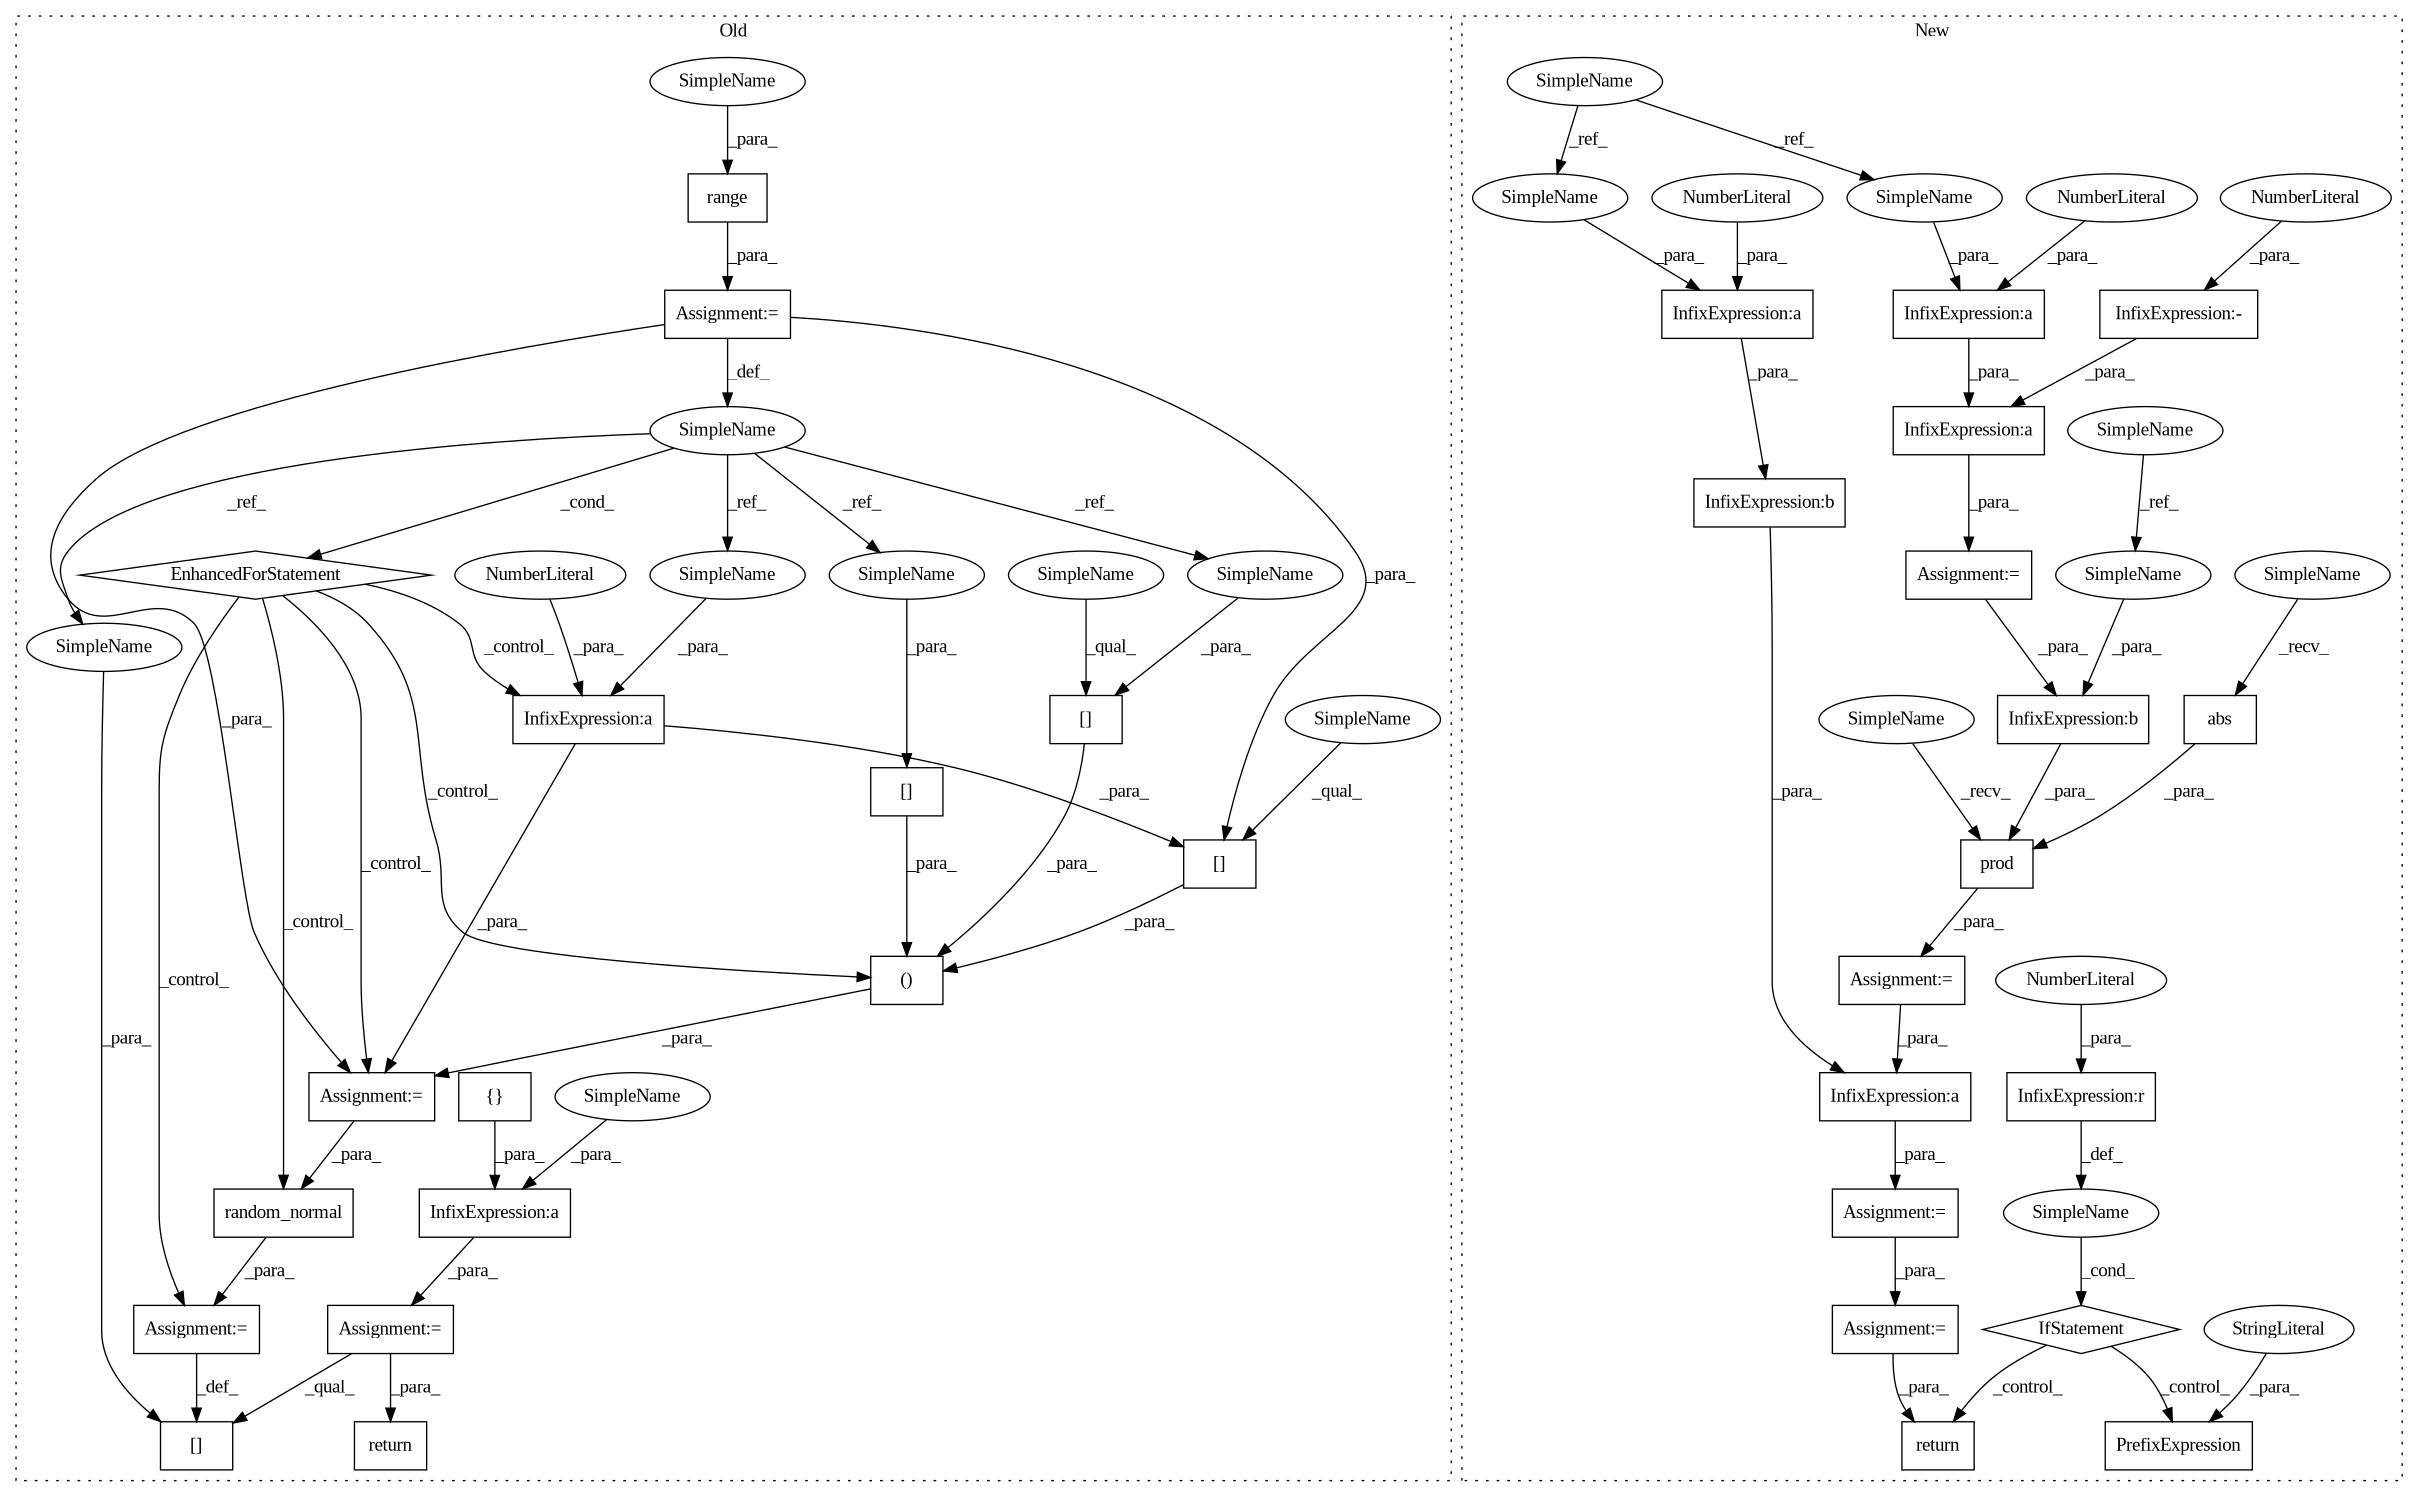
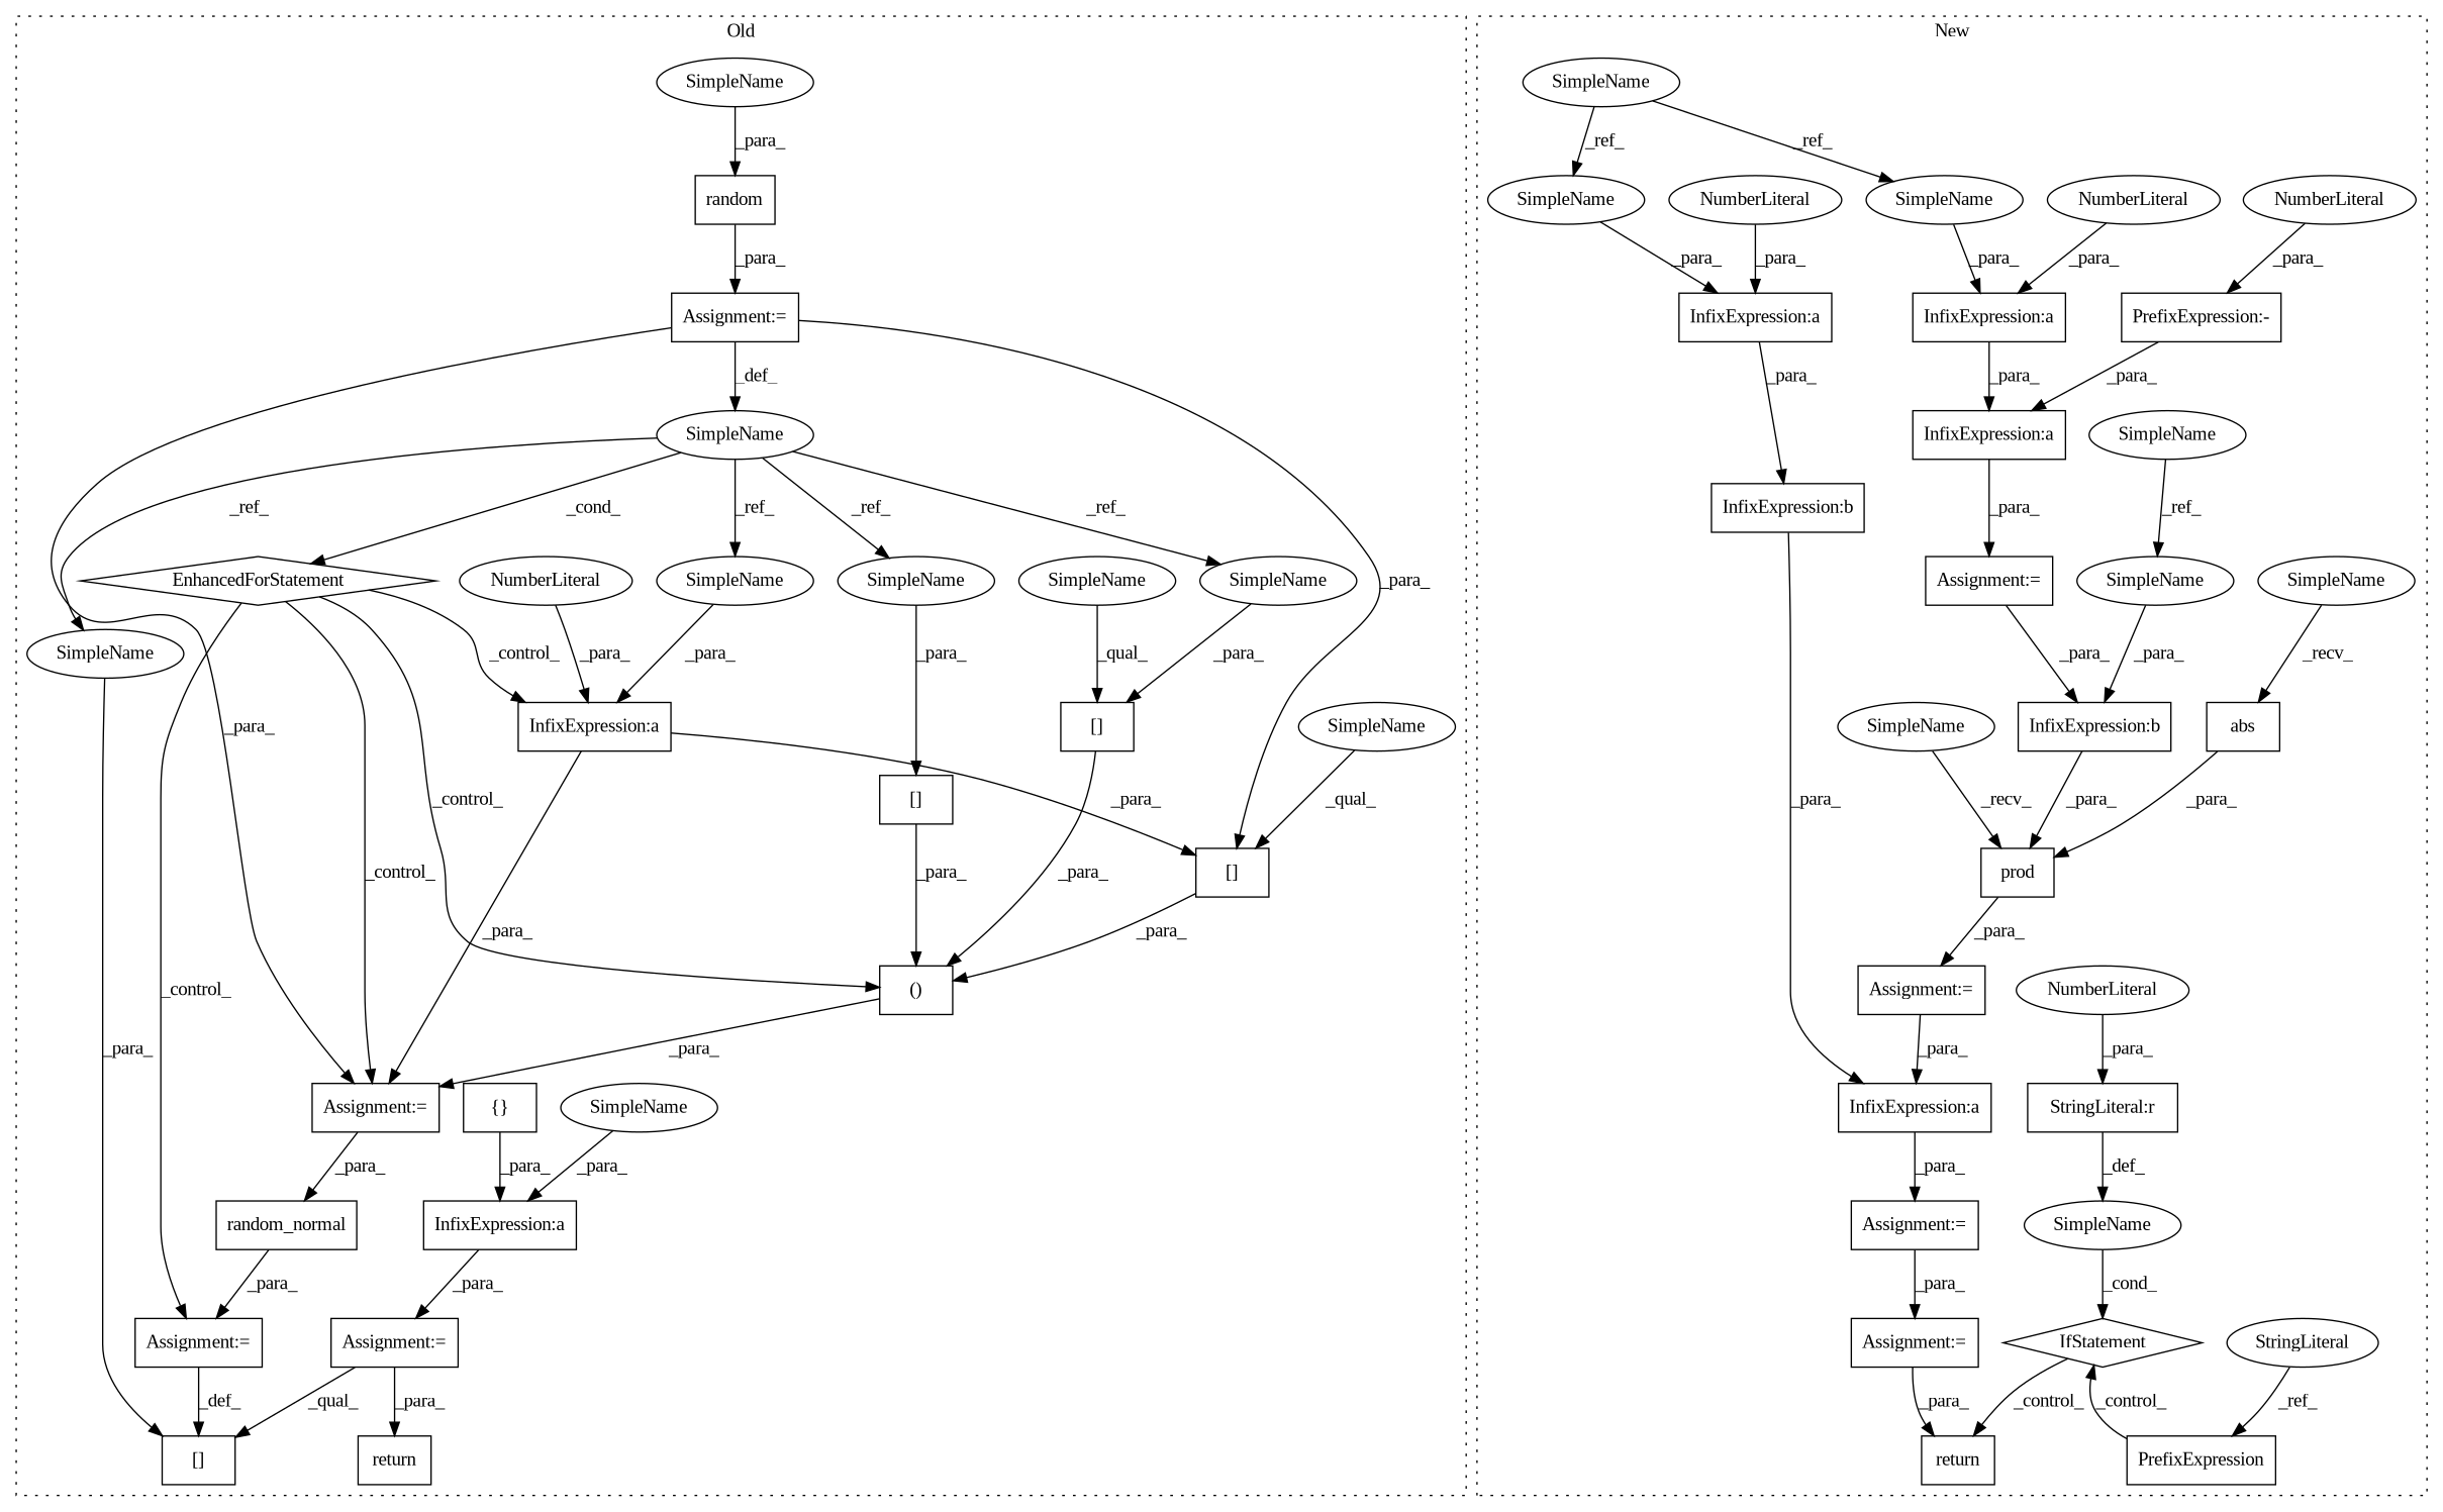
  digraph {
    fontname="Liberation Serif"
    node [a=42 fontname="Liberation Serif" l=1 s="9781,9857" shape=box]
    edge [fontname="Liberation Serif"]
    n1 [a=4 l="1,1" label="{}" s="9757,9762"]
    n2 [a=7 label="Assignment:=" s=9746]
    n3 [a=27 l=3 label="InfixExpression:a" s=9763]
    n4 [a=2 l="9,1" label="[]" s="9982,9992"]
    n5 [a=106 l=83 label="()" s=9890]
    n6 [a=32 l="14,1" label=random_normal s="10005,10046"]
    n7 [a=70 l="53,2" label=EnhancedForStatement shape=diamond]
-   n8 [a=32 l="6,1" label=range s="9842,9856"]
+   n8 [a=32 l="6,1" label=random s="9842,9856"]
    n9 [a=27 l=3 label="InfixExpression:a" s=9967]
    n10 [a=2 l="8,1" label="[]" s="9957,9972"]
    n11 [a=2 l="8,1" label="[]" s="9913,9922"]
    n12 [a=34 label=NumberLiteral s=9970 shape=ellipse]
    n13 [a=2 l="6,1" label="[]" s="9936,9943"]
    n14 [label=SimpleName s=9838 shape=ellipse]
    n15 [a=7 l="53,2" label="Assignment:="]
    n16 [a=7 l=8 label="Assignment:=" s=9882]
    n17 [a=7 label="Assignment:=" s=9993]
    n18 [a=41 l=7 label=return s=10059]
    n19 [label=SimpleName s=9991 shape=ellipse]
    n20 [label=SimpleName s=9966 shape=ellipse]
    n21 [label=SimpleName s=9942 shape=ellipse]
    n22 [label=SimpleName s=9921 shape=ellipse]
    n23 [l=7 label=SimpleName s=9957 shape=ellipse]
    n24 [l=7 label=SimpleName s=9913 shape=ellipse]
    n25 [l=8 label=SimpleName s=9848 shape=ellipse]
    n26 [l=8 label=SimpleName s=9766 shape=ellipse]
    n27 [a=32 l="5,1" label=prod s="19843,19869"]
    n28 [a=7 label="Assignment:=" s=19885]
    n29 [a=7 label="Assignment:=" s=19836]
    n30 [a=27 l=3 label="InfixExpression:a" s=19901]
    n31 [a=34 l=3 label=NumberLiteral s=19898 shape=ellipse]
    n32 [a=27 l=3 label="InfixExpression:a" s=19914]
    n33 [a=27 l=3 label="InfixExpression:a" s=19814]
    n34 [a=27 l=3 label="InfixExpression:a" s=19809]
    n35 [a=27 l=3 label="InfixExpression:b" s=19855]
    n36 [l=8 label=SimpleName s=19567 shape=ellipse]
    n37 [l=7 label=SimpleName s=19759 shape=ellipse]
    n38 [a=27 l=3 label="InfixExpression:b" s=19894]
    n39 [a=34 label=NumberLiteral s=19813 shape=ellipse]
    n40 [a=32 l="4,1" label=abs s="20012,20020"]
    n41 [a=32 l="20,1" label=PrefixExpression s="20077,20133"]
    n42 [label=SimpleName shape=ellipse l="" s=""]
-   n43 [a=38 label="InfixExpression:-" s=19805]
+   n43 [a=38 label="PrefixExpression:-" s=19805]
    n44 [a=34 l=3 label=NumberLiteral s=19806 shape=ellipse]
    n45 [a=45 l=36 label=StringLiteral s=20097 shape=ellipse]
-   n46 [a=27 l=3 label="InfixExpression:r" s=20021]
+   n46 [a=27 l=3 label="StringLiteral:r" s=20021]
    n47 [a=34 l=6 label=NumberLiteral s=20024 shape=ellipse]
    n48 [a=25 l="4,2" label=IfStatement s="20002,20030" shape=diamond]
    n49 [a=7 label="Assignment:=" s=19803]
    n50 [a=7 label="Assignment:=" s=19929]
    n51 [a=41 l=7 label=return s=20040]
    n52 [l=8 label=SimpleName s=19904 shape=ellipse]
    n53 [l=8 label=SimpleName s=19817 shape=ellipse]
    n54 [l=7 label=SimpleName s=19848 shape=ellipse]
    n55 [l=5 label=SimpleName s=19837 shape=ellipse]
    n56 [l=5 label=SimpleName s=20006 shape=ellipse]
    subgraph cluster_1 {
      label=Old
      style=dotted
      n1
      n2
      n3
      n4
      n5
      n6
      n7
      n8
      n9
      n10
      n11
      n12
      n13
      n14
      n15
      n16
      n17
      n18
      n19
      n20
      n21
      n22
      n23
      n24
      n25
      n26
    }
    subgraph cluster_2 {
      label=New
      style=dotted
      n27
      n28
      n29
      n30
      n31
      n32
      n33
      n34
      n35
      n36
      n37
      n38
      n39
      n40
      n41
      n42
      n43
      n44
      n45
      n46
      n47
      n48
      n49
      n50
      n51
      n52
      n53
      n54
      n55
      n56
    }
    n1 -> n3 [label=_para_]
    n2 -> n4 [label=_qual_]
    n2 -> n18 [label=_para_]
    n3 -> n2 [label=_para_]
    n5 -> n16 [label=_para_]
    n6 -> n17 [label=_para_]
    n7 -> n5 [label=_control_]
-   n7 -> n6 [label=_control_]
    n7 -> n9 [label=_control_]
    n7 -> n16 [label=_control_]
    n7 -> n17 [label=_control_]
    n8 -> n15 [label=_para_]
    n9 -> n10 [label=_para_]
    n9 -> n16 [label=_para_]
    n10 -> n5 [label=_para_]
    n11 -> n5 [label=_para_]
    n12 -> n9 [label=_para_]
    n13 -> n5 [label=_para_]
    n14 -> n7 [label=_cond_]
    n14 -> n19 [label=_ref_]
    n14 -> n20 [label=_ref_]
    n14 -> n21 [label=_ref_]
    n14 -> n22 [label=_ref_]
    n15 -> n10 [label=_para_]
    n15 -> n14 [label=_def_]
    n15 -> n16 [label=_para_]
    n16 -> n6 [label=_para_]
    n17 -> n4 [label=_def_]
    n19 -> n4 [label=_para_]
    n20 -> n9 [label=_para_]
    n21 -> n13 [label=_para_]
    n22 -> n11 [label=_para_]
    n23 -> n10 [label=_qual_]
    n24 -> n11 [label=_qual_]
    n25 -> n8 [label=_para_]
    n26 -> n3 [label=_para_]
    n27 -> n29 [label=_para_]
    n28 -> n50 [label=_para_]
    n29 -> n32 [label=_para_]
    n30 -> n38 [label=_para_]
    n31 -> n30 [label=_para_]
    n32 -> n28 [label=_para_]
    n33 -> n34 [label=_para_]
    n34 -> n49 [label=_para_]
    n35 -> n27 [label=_para_]
    n36 -> n52 [label=_ref_]
    n36 -> n53 [label=_ref_]
    n37 -> n54 [label=_ref_]
    n38 -> n32 [label=_para_]
    n39 -> n33 [label=_para_]
    n40 -> n27 [label=_para_]
    n42 -> n48 [label=_cond_]
    n43 -> n34 [label=_para_]
    n44 -> n43 [label=_para_]
-   n45 -> n41 [label=_para_]
+   n45 -> n41 [label=_ref_]
    n46 -> n42 [label=_def_]
    n47 -> n46 [label=_para_]
-   n48 -> n41 [label=_control_]
+   n41 -> n48 [label=_control_]
    n48 -> n51 [label=_control_]
    n49 -> n35 [label=_para_]
    n50 -> n51 [label=_para_]
    n52 -> n30 [label=_para_]
    n53 -> n33 [label=_para_]
    n54 -> n35 [label=_para_]
    n55 -> n27 [label=_recv_]
    n56 -> n40 [label=_recv_]
  }
